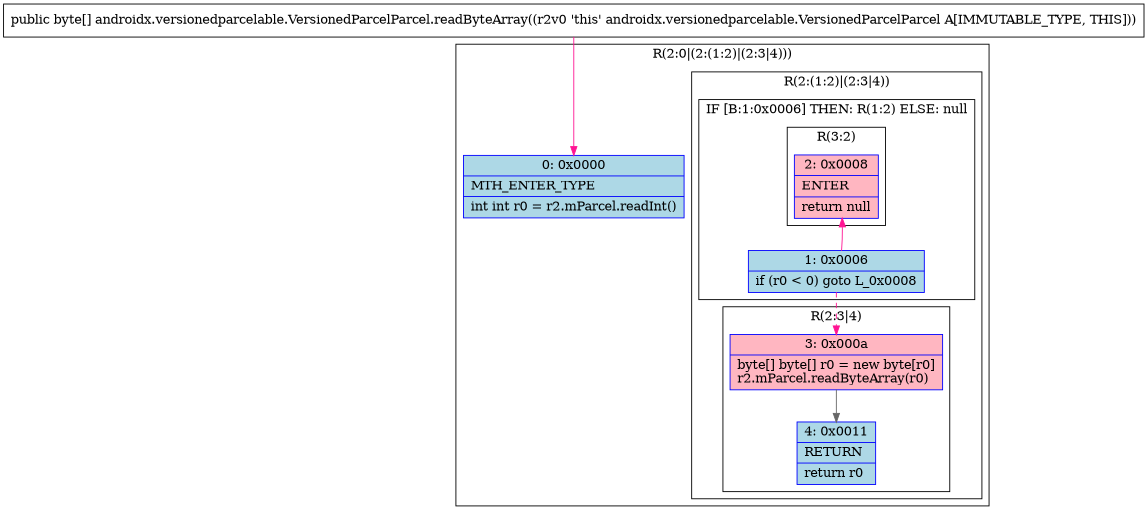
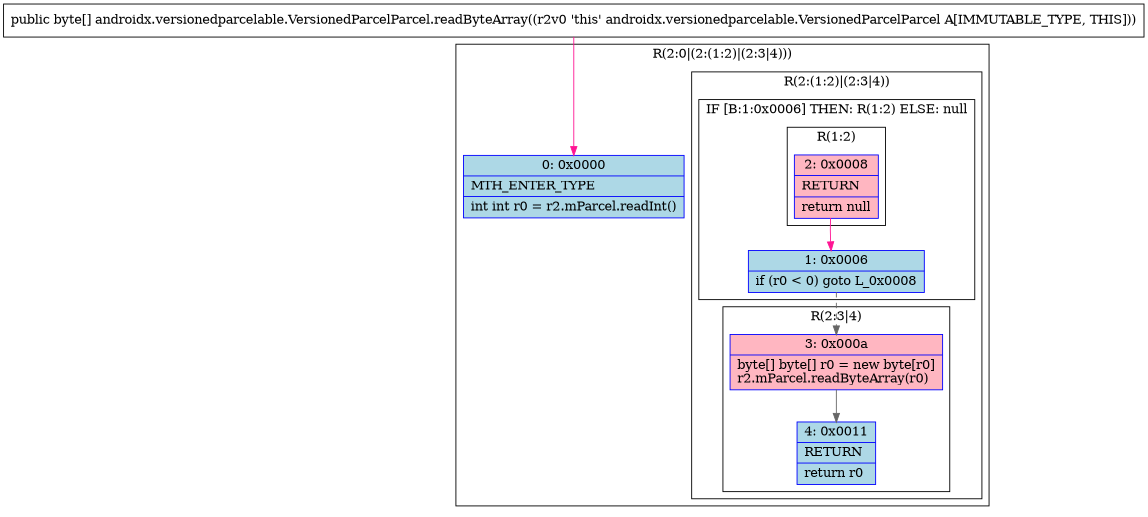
  digraph {
    node [color=blue fillcolor=lightblue shape=record style=filled]
    edge [color=deeppink]
-   n1 [fillcolor=lightpink label="{2\:\ 0x0008|ENTER\l|return null\l}"]
+   n1 [fillcolor=lightpink label="{2\:\ 0x0008|RETURN\l|return null\l}"]
    n2 [label="{1\:\ 0x0006|if (r0 \< 0) goto L_0x0008\l}"]
    n3 [fillcolor=lightpink label="{3\:\ 0x000a|byte[] byte[] r0 = new byte[r0]\lr2.mParcel.readByteArray(r0)\l}"]
    n4 [label="{4\:\ 0x0011|RETURN\l|return r0\l}"]
    n5 [label="{0\:\ 0x0000|MTH_ENTER_TYPE\l|int int r0 = r2.mParcel.readInt()\l}"]
    n6 [fillcolor=white label="{public byte[] androidx.versionedparcelable.VersionedParcelParcel.readByteArray((r2v0 'this' androidx.versionedparcelable.VersionedParcelParcel A[IMMUTABLE_TYPE, THIS])) }" color=""]
    subgraph cluster_1 {
      label="R(2:0|(2:(1:2)|(2:3|4)))"
      n5
      subgraph cluster_2 {
        label="R(2:(1:2)|(2:3|4))"
        subgraph cluster_3 {
          label="IF [B:1:0x0006] THEN: R(1:2) ELSE: null"
          n2
          subgraph cluster_4 {
-           label="R(3:2)"
+           label="R(1:2)"
            n1
          }
        }
        subgraph cluster_5 {
          label="R(2:3|4)"
          n3
          n4
        }
      }
    }
-   n2 -> n1
-   n2 -> n3 [style=dashed]
+   n1 -> n2
+   n2 -> n3 [color=gray40 style=dashed]
    n3 -> n4 [color=gray40]
    n6 -> n5
  }
